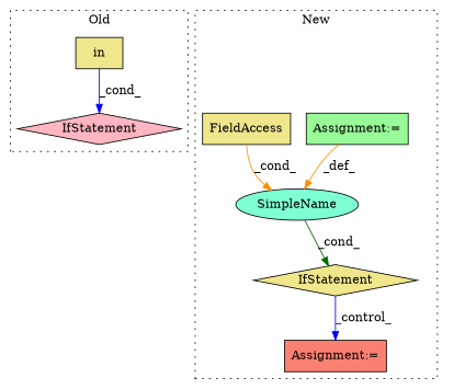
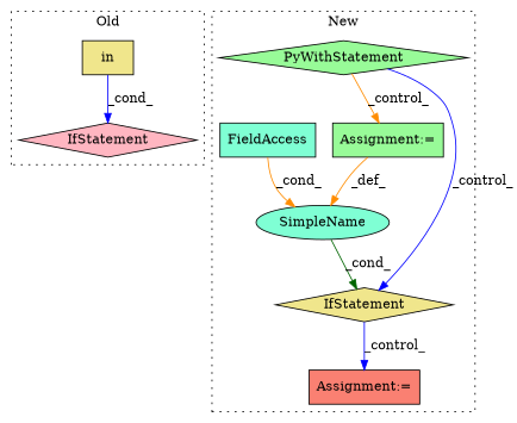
  digraph {
    node [a=25 fillcolor=khaki shape=box style=filled]
    edge [color=blue]
    n1 [a=105 l=16 label=in s=10379]
    n2 [fillcolor=lightpink l=3 label=IfStatement s=10396 shape=diamond]
+   n3 [a=104 fillcolor=palegreen l="10,2" label=PyWithStatement s="8730,8760" shape=diamond]
    n4 [a=7 fillcolor=palegreen l="65,2" label="Assignment:=" s="9159,9273"]
-   n5 [a=22 l=20 label=FieldAccess s=8740]
+   n5 [a=22 fillcolor=aquamarine l=20 label=FieldAccess s=8740]
    n6 [l="16,2" label=IfStatement s="9289,9319" shape=diamond]
    n7 [a=42 fillcolor=aquamarine label=SimpleName shape=ellipse]
    n8 [a=7 fillcolor=salmon l=1 label="Assignment:=" s=9412]
    subgraph cluster_1 {
      label=Old
      style=dotted
      n1
      n2
    }
    subgraph cluster_2 {
      label=New
      style=dotted
+     n3
      n4
      n5
      n6
      n7
      n8
    }
    n1 -> n2 [label=_cond_]
+   n3 -> n4 [color=darkorange label=_control_]
+   n3 -> n6 [label=_control_]
    n4 -> n7 [color=darkorange label=_def_]
    n5 -> n7 [color=darkorange label=_cond_]
    n6 -> n8 [label=_control_]
    n7 -> n6 [color=darkgreen label=_cond_]
  }
